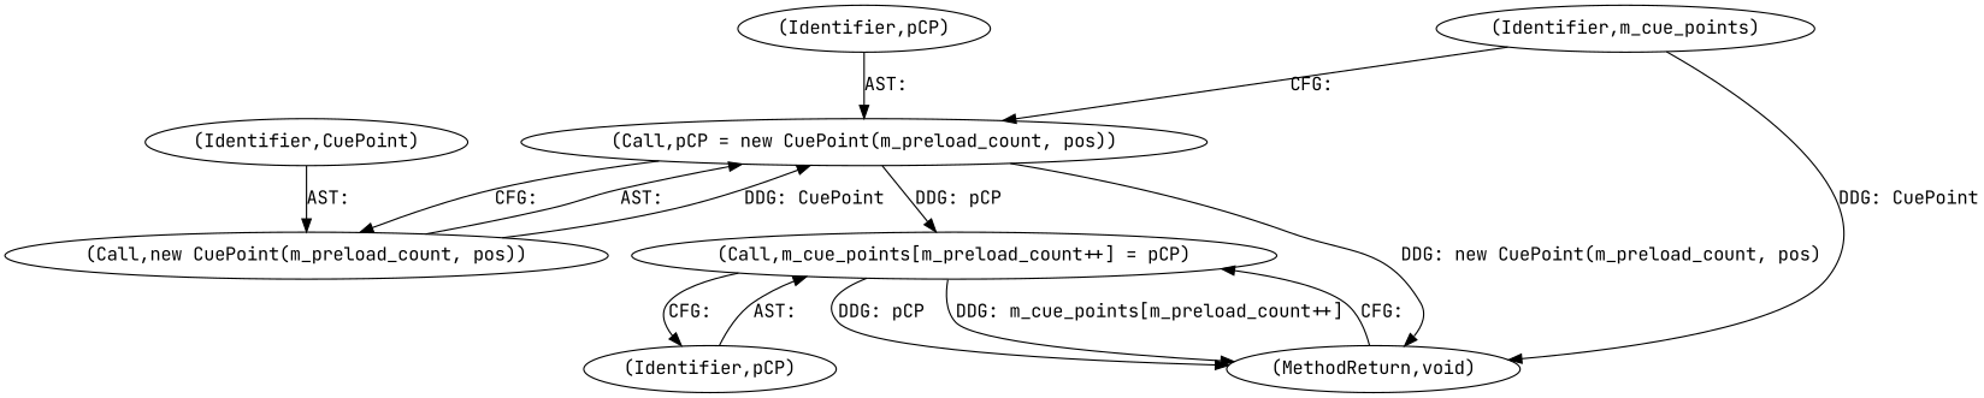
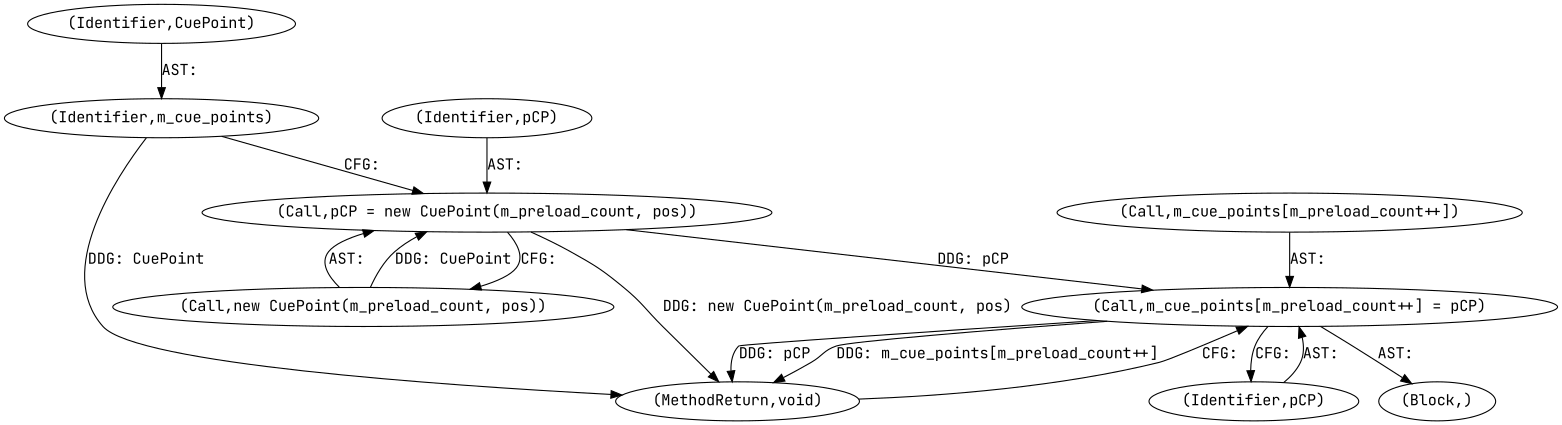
  digraph {
    fontname="JetBrains Mono"
    node [fontname="JetBrains Mono"]
    edge [fontname="JetBrains Mono"]
    n1 [label="(Call,m_cue_points[m_preload_count++] = pCP)"]
    n2 [label="(MethodReturn,void)"]
+   n3 [label="(Block,)"]
    n4 [label="(Identifier,pCP)"]
    n5 [label="(Call,pCP = new CuePoint(m_preload_count, pos))"]
    n6 [label="(Call,new CuePoint(m_preload_count, pos))"]
    n7 [label="(Identifier,CuePoint)"]
    n8 [label="(Identifier,pCP)"]
+   n9 [label="(Call,m_cue_points[m_preload_count++])"]
    n10 [label="(Identifier,m_cue_points)"]
    n1 -> n2 [label="DDG: pCP"]
    n1 -> n2 [label="DDG: m_cue_points[m_preload_count++]"]
+   n1 -> n3 [label="AST: "]
    n1 -> n4 [label="CFG: "]
    n2 -> n1 [label="CFG: "]
    n4 -> n1 [label="AST: "]
    n5 -> n1 [label="DDG: pCP"]
    n5 -> n2 [label="DDG: new CuePoint(m_preload_count, pos)"]
    n5 -> n6 [label="CFG: "]
    n6 -> n5 [label="AST: "]
    n6 -> n5 [label="DDG: CuePoint"]
-   n7 -> n6 [label="AST: "]
+   n7 -> n10 [label="AST: "]
    n8 -> n5 [label="AST: "]
+   n9 -> n1 [label="AST: "]
    n10 -> n2 [label="DDG: CuePoint"]
    n10 -> n5 [label="CFG: "]
  }
